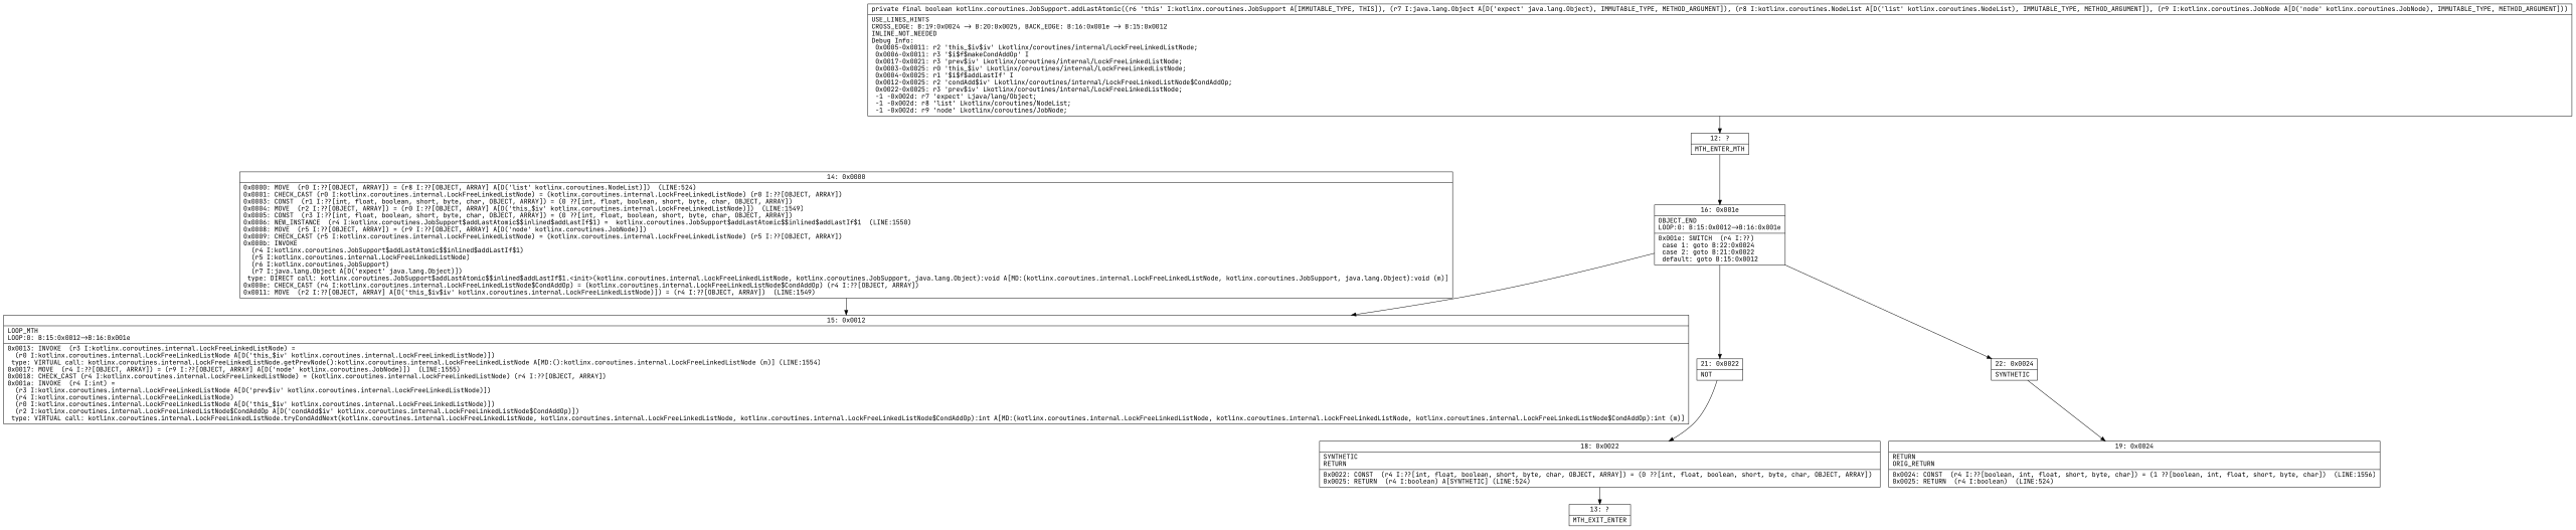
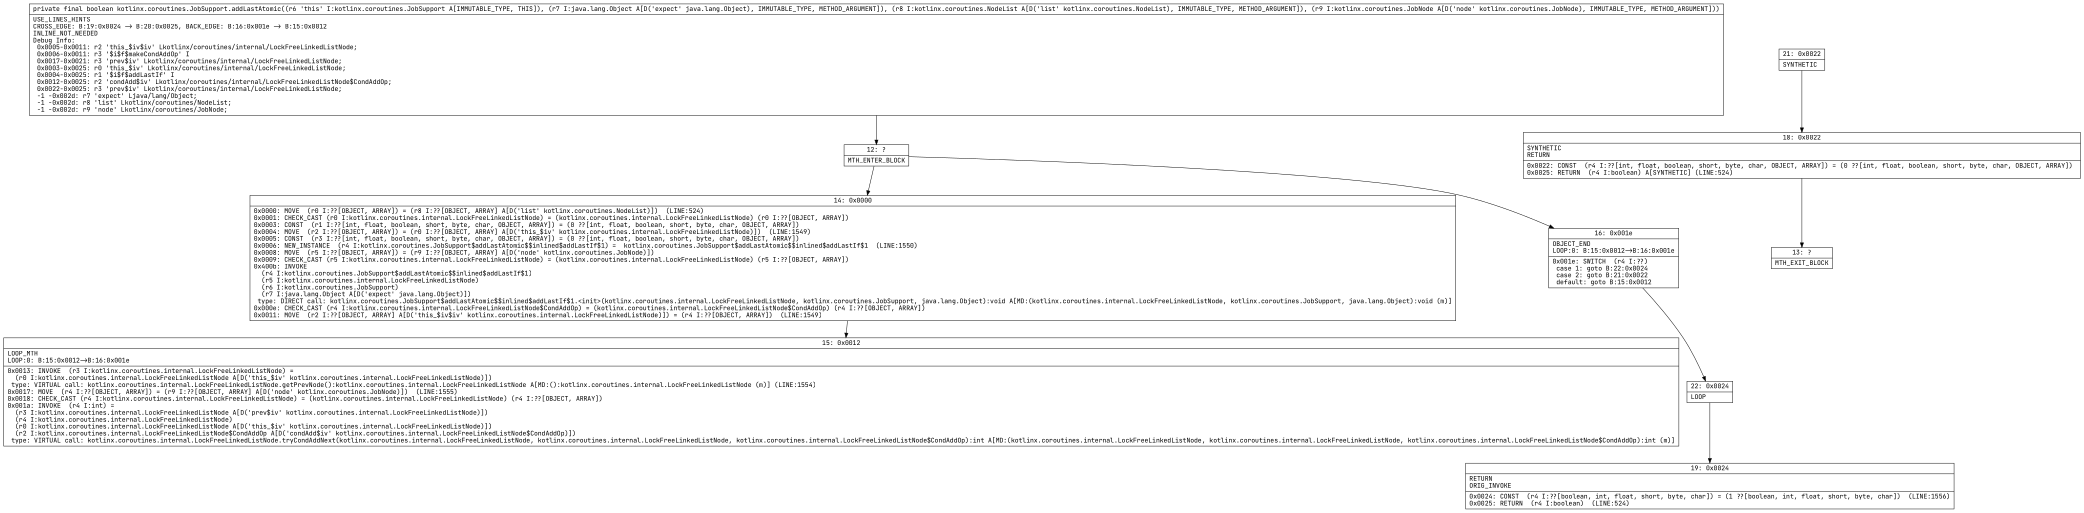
  digraph {
    fontname="JetBrains Mono"
    node [fontname="JetBrains Mono" shape=record]
    edge [fontname="JetBrains Mono"]
-   n1 [label="{12\:\ ?|MTH_ENTER_MTH\l}"]
-   n2 [label="{14\:\ 0x0000|0x0000: MOVE  (r0 I:??[OBJECT, ARRAY]) = (r8 I:??[OBJECT, ARRAY] A[D('list' kotlinx.coroutines.NodeList)])  (LINE:524)\l0x0001: CHECK_CAST (r0 I:kotlinx.coroutines.internal.LockFreeLinkedListNode) = (kotlinx.coroutines.internal.LockFreeLinkedListNode) (r0 I:??[OBJECT, ARRAY]) \l0x0003: CONST  (r1 I:??[int, float, boolean, short, byte, char, OBJECT, ARRAY]) = (0 ??[int, float, boolean, short, byte, char, OBJECT, ARRAY]) \l0x0004: MOVE  (r2 I:??[OBJECT, ARRAY]) = (r0 I:??[OBJECT, ARRAY] A[D('this_$iv' kotlinx.coroutines.internal.LockFreeLinkedListNode)])  (LINE:1549)\l0x0005: CONST  (r3 I:??[int, float, boolean, short, byte, char, OBJECT, ARRAY]) = (0 ??[int, float, boolean, short, byte, char, OBJECT, ARRAY]) \l0x0006: NEW_INSTANCE  (r4 I:kotlinx.coroutines.JobSupport$addLastAtomic$$inlined$addLastIf$1) =  kotlinx.coroutines.JobSupport$addLastAtomic$$inlined$addLastIf$1  (LINE:1550)\l0x0008: MOVE  (r5 I:??[OBJECT, ARRAY]) = (r9 I:??[OBJECT, ARRAY] A[D('node' kotlinx.coroutines.JobNode)]) \l0x0009: CHECK_CAST (r5 I:kotlinx.coroutines.internal.LockFreeLinkedListNode) = (kotlinx.coroutines.internal.LockFreeLinkedListNode) (r5 I:??[OBJECT, ARRAY]) \l0x000b: INVOKE  \l  (r4 I:kotlinx.coroutines.JobSupport$addLastAtomic$$inlined$addLastIf$1)\l  (r5 I:kotlinx.coroutines.internal.LockFreeLinkedListNode)\l  (r6 I:kotlinx.coroutines.JobSupport)\l  (r7 I:java.lang.Object A[D('expect' java.lang.Object)])\l type: DIRECT call: kotlinx.coroutines.JobSupport$addLastAtomic$$inlined$addLastIf$1.\<init\>(kotlinx.coroutines.internal.LockFreeLinkedListNode, kotlinx.coroutines.JobSupport, java.lang.Object):void A[MD:(kotlinx.coroutines.internal.LockFreeLinkedListNode, kotlinx.coroutines.JobSupport, java.lang.Object):void (m)]\l0x000e: CHECK_CAST (r4 I:kotlinx.coroutines.internal.LockFreeLinkedListNode$CondAddOp) = (kotlinx.coroutines.internal.LockFreeLinkedListNode$CondAddOp) (r4 I:??[OBJECT, ARRAY]) \l0x0011: MOVE  (r2 I:??[OBJECT, ARRAY] A[D('this_$iv$iv' kotlinx.coroutines.internal.LockFreeLinkedListNode)]) = (r4 I:??[OBJECT, ARRAY])  (LINE:1549)\l}"]
+   n1 [label="{12\:\ ?|MTH_ENTER_BLOCK\l}"]
+   n2 [label="{14\:\ 0x0000|0x0000: MOVE  (r0 I:??[OBJECT, ARRAY]) = (r8 I:??[OBJECT, ARRAY] A[D('list' kotlinx.coroutines.NodeList)])  (LINE:524)\l0x0001: CHECK_CAST (r0 I:kotlinx.coroutines.internal.LockFreeLinkedListNode) = (kotlinx.coroutines.internal.LockFreeLinkedListNode) (r0 I:??[OBJECT, ARRAY]) \l0x0003: CONST  (r1 I:??[int, float, boolean, short, byte, char, OBJECT, ARRAY]) = (0 ??[int, float, boolean, short, byte, char, OBJECT, ARRAY]) \l0x0004: MOVE  (r2 I:??[OBJECT, ARRAY]) = (r0 I:??[OBJECT, ARRAY] A[D('this_$iv' kotlinx.coroutines.internal.LockFreeLinkedListNode)])  (LINE:1549)\l0x0005: CONST  (r3 I:??[int, float, boolean, short, byte, char, OBJECT, ARRAY]) = (0 ??[int, float, boolean, short, byte, char, OBJECT, ARRAY]) \l0x0006: NEW_INSTANCE  (r4 I:kotlinx.coroutines.JobSupport$addLastAtomic$$inlined$addLastIf$1) =  kotlinx.coroutines.JobSupport$addLastAtomic$$inlined$addLastIf$1  (LINE:1550)\l0x0008: MOVE  (r5 I:??[OBJECT, ARRAY]) = (r9 I:??[OBJECT, ARRAY] A[D('node' kotlinx.coroutines.JobNode)]) \l0x0009: CHECK_CAST (r5 I:kotlinx.coroutines.internal.LockFreeLinkedListNode) = (kotlinx.coroutines.internal.LockFreeLinkedListNode) (r5 I:??[OBJECT, ARRAY]) \l0x400b: INVOKE  \l  (r4 I:kotlinx.coroutines.JobSupport$addLastAtomic$$inlined$addLastIf$1)\l  (r5 I:kotlinx.coroutines.internal.LockFreeLinkedListNode)\l  (r6 I:kotlinx.coroutines.JobSupport)\l  (r7 I:java.lang.Object A[D('expect' java.lang.Object)])\l type: DIRECT call: kotlinx.coroutines.JobSupport$addLastAtomic$$inlined$addLastIf$1.\<init\>(kotlinx.coroutines.internal.LockFreeLinkedListNode, kotlinx.coroutines.JobSupport, java.lang.Object):void A[MD:(kotlinx.coroutines.internal.LockFreeLinkedListNode, kotlinx.coroutines.JobSupport, java.lang.Object):void (m)]\l0x000e: CHECK_CAST (r4 I:kotlinx.coroutines.internal.LockFreeLinkedListNode$CondAddOp) = (kotlinx.coroutines.internal.LockFreeLinkedListNode$CondAddOp) (r4 I:??[OBJECT, ARRAY]) \l0x0011: MOVE  (r2 I:??[OBJECT, ARRAY] A[D('this_$iv$iv' kotlinx.coroutines.internal.LockFreeLinkedListNode)]) = (r4 I:??[OBJECT, ARRAY])  (LINE:1549)\l}"]
    n3 [label="{16\:\ 0x001e|OBJECT_END\lLOOP:0: B:15:0x0012\-\>B:16:0x001e\l|0x001e: SWITCH  (r4 I:??)\l case 1: goto B:22:0x0024\l case 2: goto B:21:0x0022\l default: goto B:15:0x0012 \l}"]
    n4 [label="{15\:\ 0x0012|LOOP_MTH\lLOOP:0: B:15:0x0012\-\>B:16:0x001e\l|0x0013: INVOKE  (r3 I:kotlinx.coroutines.internal.LockFreeLinkedListNode) = \l  (r0 I:kotlinx.coroutines.internal.LockFreeLinkedListNode A[D('this_$iv' kotlinx.coroutines.internal.LockFreeLinkedListNode)])\l type: VIRTUAL call: kotlinx.coroutines.internal.LockFreeLinkedListNode.getPrevNode():kotlinx.coroutines.internal.LockFreeLinkedListNode A[MD:():kotlinx.coroutines.internal.LockFreeLinkedListNode (m)] (LINE:1554)\l0x0017: MOVE  (r4 I:??[OBJECT, ARRAY]) = (r9 I:??[OBJECT, ARRAY] A[D('node' kotlinx.coroutines.JobNode)])  (LINE:1555)\l0x0018: CHECK_CAST (r4 I:kotlinx.coroutines.internal.LockFreeLinkedListNode) = (kotlinx.coroutines.internal.LockFreeLinkedListNode) (r4 I:??[OBJECT, ARRAY]) \l0x001a: INVOKE  (r4 I:int) = \l  (r3 I:kotlinx.coroutines.internal.LockFreeLinkedListNode A[D('prev$iv' kotlinx.coroutines.internal.LockFreeLinkedListNode)])\l  (r4 I:kotlinx.coroutines.internal.LockFreeLinkedListNode)\l  (r0 I:kotlinx.coroutines.internal.LockFreeLinkedListNode A[D('this_$iv' kotlinx.coroutines.internal.LockFreeLinkedListNode)])\l  (r2 I:kotlinx.coroutines.internal.LockFreeLinkedListNode$CondAddOp A[D('condAdd$iv' kotlinx.coroutines.internal.LockFreeLinkedListNode$CondAddOp)])\l type: VIRTUAL call: kotlinx.coroutines.internal.LockFreeLinkedListNode.tryCondAddNext(kotlinx.coroutines.internal.LockFreeLinkedListNode, kotlinx.coroutines.internal.LockFreeLinkedListNode, kotlinx.coroutines.internal.LockFreeLinkedListNode$CondAddOp):int A[MD:(kotlinx.coroutines.internal.LockFreeLinkedListNode, kotlinx.coroutines.internal.LockFreeLinkedListNode, kotlinx.coroutines.internal.LockFreeLinkedListNode$CondAddOp):int (m)]\l}"]
-   n5 [label="{21\:\ 0x0022|NOT\l}"]
-   n6 [label="{22\:\ 0x0024|SYNTHETIC\l}"]
+   n5 [label="{21\:\ 0x0022|SYNTHETIC\l}"]
+   n6 [label="{22\:\ 0x0024|LOOP\l}"]
    n7 [label="{18\:\ 0x0022|SYNTHETIC\lRETURN\l|0x0022: CONST  (r4 I:??[int, float, boolean, short, byte, char, OBJECT, ARRAY]) = (0 ??[int, float, boolean, short, byte, char, OBJECT, ARRAY]) \l0x0025: RETURN  (r4 I:boolean) A[SYNTHETIC] (LINE:524)\l}"]
-   n8 [label="{19\:\ 0x0024|RETURN\lORIG_RETURN\l|0x0024: CONST  (r4 I:??[boolean, int, float, short, byte, char]) = (1 ??[boolean, int, float, short, byte, char])  (LINE:1556)\l0x0025: RETURN  (r4 I:boolean)  (LINE:524)\l}"]
-   n9 [label="{13\:\ ?|MTH_EXIT_ENTER\l}"]
+   n8 [label="{19\:\ 0x0024|RETURN\lORIG_INVOKE\l|0x0024: CONST  (r4 I:??[boolean, int, float, short, byte, char]) = (1 ??[boolean, int, float, short, byte, char])  (LINE:1556)\l0x0025: RETURN  (r4 I:boolean)  (LINE:524)\l}"]
+   n9 [label="{13\:\ ?|MTH_EXIT_BLOCK\l}"]
    n10 [label="{private final boolean kotlinx.coroutines.JobSupport.addLastAtomic((r6 'this' I:kotlinx.coroutines.JobSupport A[IMMUTABLE_TYPE, THIS]), (r7 I:java.lang.Object A[D('expect' java.lang.Object), IMMUTABLE_TYPE, METHOD_ARGUMENT]), (r8 I:kotlinx.coroutines.NodeList A[D('list' kotlinx.coroutines.NodeList), IMMUTABLE_TYPE, METHOD_ARGUMENT]), (r9 I:kotlinx.coroutines.JobNode A[D('node' kotlinx.coroutines.JobNode), IMMUTABLE_TYPE, METHOD_ARGUMENT]))  | USE_LINES_HINTS\lCROSS_EDGE: B:19:0x0024 \-\> B:20:0x0025, BACK_EDGE: B:16:0x001e \-\> B:15:0x0012\lINLINE_NOT_NEEDED\lDebug Info:\l  0x0005\-0x0011: r2 'this_$iv$iv' Lkotlinx\/coroutines\/internal\/LockFreeLinkedListNode;\l  0x0006\-0x0011: r3 '$i$f$makeCondAddOp' I\l  0x0017\-0x0021: r3 'prev$iv' Lkotlinx\/coroutines\/internal\/LockFreeLinkedListNode;\l  0x0003\-0x0025: r0 'this_$iv' Lkotlinx\/coroutines\/internal\/LockFreeLinkedListNode;\l  0x0004\-0x0025: r1 '$i$f$addLastIf' I\l  0x0012\-0x0025: r2 'condAdd$iv' Lkotlinx\/coroutines\/internal\/LockFreeLinkedListNode$CondAddOp;\l  0x0022\-0x0025: r3 'prev$iv' Lkotlinx\/coroutines\/internal\/LockFreeLinkedListNode;\l  \-1 \-0x002d: r7 'expect' Ljava\/lang\/Object;\l  \-1 \-0x002d: r8 'list' Lkotlinx\/coroutines\/NodeList;\l  \-1 \-0x002d: r9 'node' Lkotlinx\/coroutines\/JobNode;\l}"]
+   n1 -> n2
    n1 -> n3
    n2 -> n4
-   n3 -> n4
-   n3 -> n5
    n3 -> n6
    n5 -> n7
    n6 -> n8
    n7 -> n9
    n10 -> n1
  }
